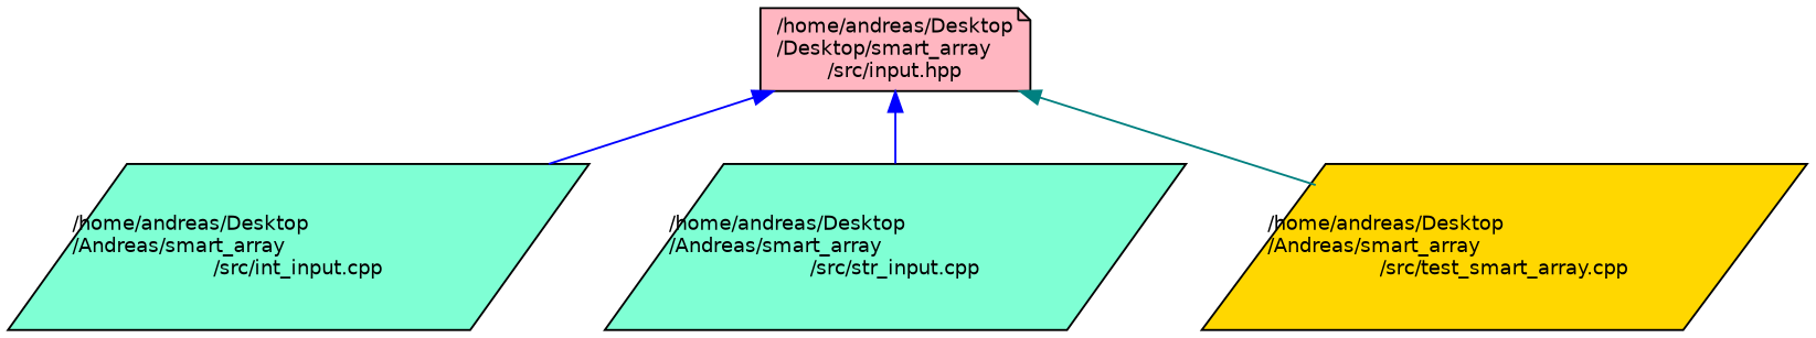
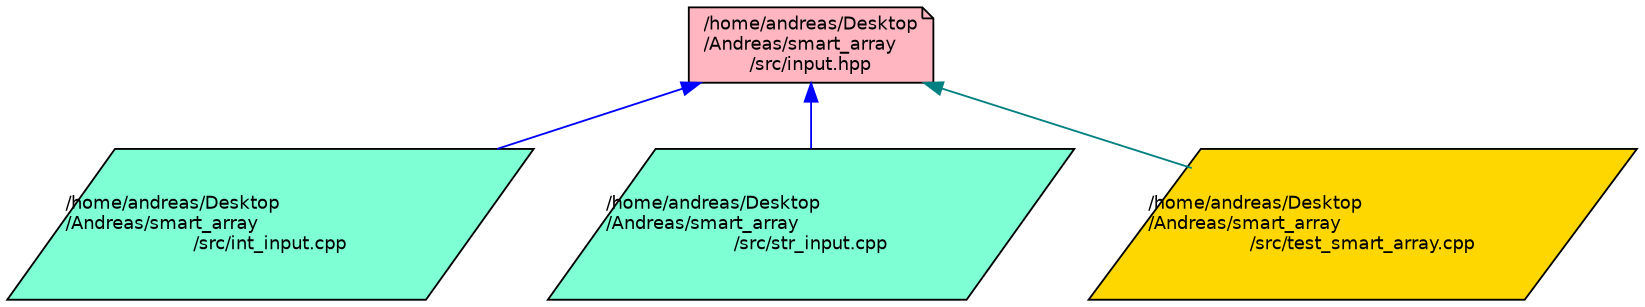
  digraph {
    node [color=black fillcolor=aquamarine fontname=Helvetica fontsize=10 shape=parallelogram style=filled]
    edge [color=blue dir=back fontname=Helvetica fontsize=10 labelfontname=Helvetica labelfontsize=10 style=solid]
-   n1 [fillcolor=lightpink fontcolor=black height=0.2 label="/home/andreas/Desktop\l/Desktop/smart_array\l/src/input.hpp" shape=note width=0.4]
+   n1 [fillcolor=lightpink fontcolor=black height=0.2 label="/home/andreas/Desktop\l/Andreas/smart_array\l/src/input.hpp" shape=note width=0.4]
    n2 [height=0.2 label="/home/andreas/Desktop\l/Andreas/smart_array\l/src/int_input.cpp" width=0.4]
    n3 [height=0.2 label="/home/andreas/Desktop\l/Andreas/smart_array\l/src/str_input.cpp" width=0.4]
    n4 [fillcolor=gold height=0.2 label="/home/andreas/Desktop\l/Andreas/smart_array\l/src/test_smart_array.cpp" width=0.4]
    n1 -> n2
    n1 -> n3
    n1 -> n4 [color=teal]
  }
